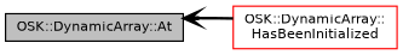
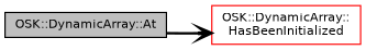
  digraph {
    rankdir=LR
    node [fontname=Helvetica fontsize=10 shape=record style=filled]
    n1 [color=black fillcolor=grey75 fontcolor=black height=0.2 label="OSK::DynamicArray::At" width=0.4]
    n2 [color=red fillcolor=white height=0.2 label="OSK::DynamicArray::\lHasBeenInitialized" width=0.4]
-   n2 -> n1 [color=black fontname=Helvetica fontsize=10 labelfontname=Helvetica labelfontsize=10 style=bold arrowhead=vee]
+   n1 -> n2 [color=black fontname=Helvetica fontsize=10 labelfontname=Helvetica labelfontsize=10 style=bold arrowhead=vee]
  }
